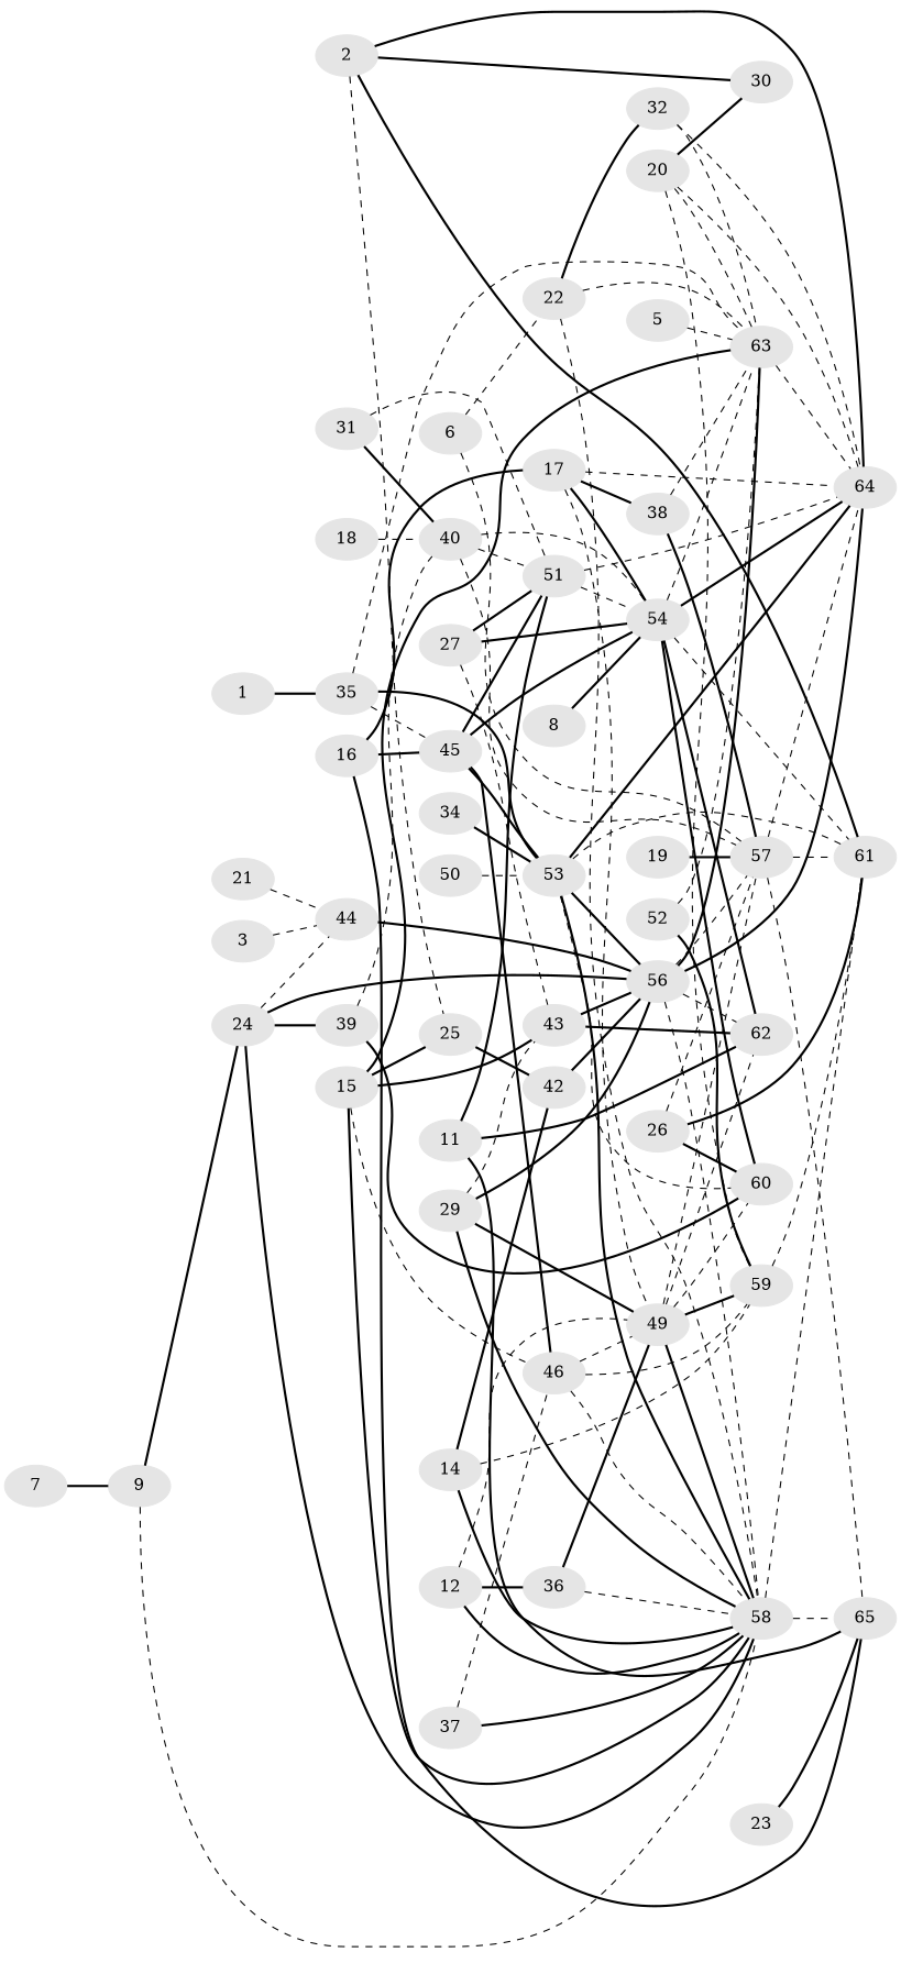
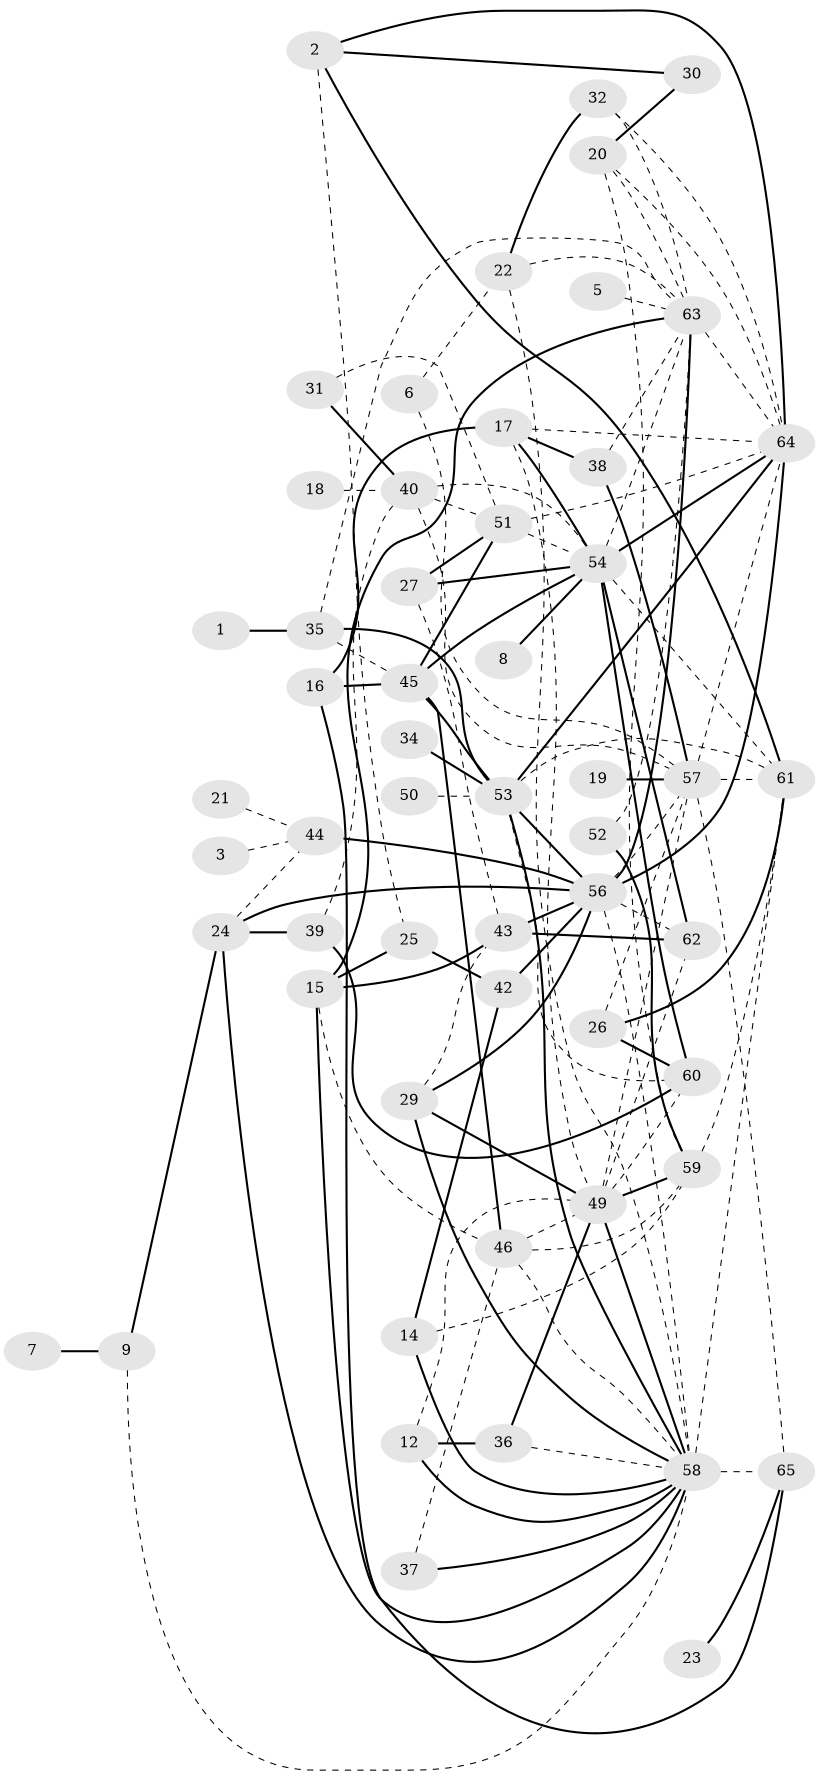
  graph {
    rankdir=LR
    node [color=gray90 style=filled]
    edge [style=bold weight=1.0]
    1
    35
    63
    45
    53
    2
    25
    30
    61
    64
    42
    3
    44
    56
    5
    6
    22
    57
    58
    32
    65
    7
    9
    24
    8
    54
    62
    60
    39
-   11
    51
    12
    36
    49
    59
    14
    15
    43
    46
    16
    17
    38
    18
    40
    19
    20
    21
    23
    26
    27
    29
    31
    34
    37
    50
    52
    1 -- 35
    35 -- 63 [style=dashed]
    35 -- 45 [style=dashed]
    35 -- 53
    63 -- 64 [style=dashed]
    45 -- 53
    45 -- 54
    45 -- 51
    45 -- 46 [weight=2.0]
    53 -- 61 [style=dashed]
    53 -- 64
    53 -- 56
    53 -- 58
    53 -- 60 [style=dashed]
    2 -- 25 [style=dashed]
    2 -- 30
    2 -- 61
    2 -- 64 [weight=2.0]
    25 -- 42
    42 -- 56
    3 -- 44 [style=dashed]
    44 -- 56
    56 -- 63
    56 -- 64
    56 -- 57 [style=dashed]
    56 -- 58 [style=dashed]
    56 -- 62 [style=dashed]
    5 -- 63 [style=dashed]
    6 -- 22 [style=dashed]
    6 -- 57 [style=dashed]
    22 -- 63 [style=dashed]
    22 -- 58 [style=dashed]
    22 -- 32
    57 -- 61 [style=dashed]
    57 -- 64 [style=dashed]
    57 -- 65 [style=dashed]
    58 -- 61 [style=dashed]
    58 -- 65 [style=dashed weight=3.0]
    32 -- 63 [style=dashed weight=2.0]
    32 -- 64 [style=dashed]
    7 -- 9
    9 -- 58 [style=dashed]
    9 -- 24
    24 -- 44 [style=dashed]
    24 -- 56
    24 -- 58
    24 -- 39
    8 -- 54
    54 -- 63 [style=dashed]
    54 -- 61 [style=dashed]
    54 -- 64 [weight=2.0]
    54 -- 62
    54 -- 60
    39 -- 60
    39 -- 40 [style=dashed]
-   11 -- 65
-   11 -- 62
-   11 -- 51
    51 -- 64 [style=dashed]
    51 -- 54 [style=dashed]
    12 -- 58
    12 -- 36
    12 -- 49 [style=dashed]
    36 -- 58 [style=dashed weight=2.0]
    36 -- 49
    49 -- 57 [style=dashed weight=2.0]
    49 -- 58
    49 -- 62 [style=dashed]
    49 -- 60 [style=dashed]
    49 -- 59
    59 -- 61 [style=dashed]
    14 -- 42
    14 -- 58
    14 -- 59 [style=dashed]
    15 -- 63
    15 -- 25
    15 -- 58
    15 -- 43
    15 -- 46 [style=dashed]
    43 -- 56
    43 -- 62
    46 -- 58 [style=dashed]
    46 -- 49 [style=dashed]
    46 -- 59 [style=dashed]
    16 -- 45
    16 -- 65
    16 -- 17
    17 -- 64 [style=dashed]
    17 -- 54
    17 -- 49 [style=dashed]
    17 -- 38
    38 -- 63 [style=dashed]
    38 -- 57
    18 -- 40 [style=dashed]
    40 -- 57 [style=dashed]
    40 -- 54 [style=dashed]
    40 -- 51 [style=dashed]
    19 -- 57 [weight=2.0]
    20 -- 63 [style=dashed]
    20 -- 30
    20 -- 64 [style=dashed]
    20 -- 59 [style=dashed]
    21 -- 44 [style=dashed]
    23 -- 65
    26 -- 61
    26 -- 57 [style=dashed]
    26 -- 60
    27 -- 54
    27 -- 51
    27 -- 43 [style=dashed]
    29 -- 56
    29 -- 58
    29 -- 49
    29 -- 43 [style=dashed]
    31 -- 51 [style=dashed]
    31 -- 40
    34 -- 53
    37 -- 58 [weight=2.0]
    37 -- 46 [style=dashed]
    50 -- 53 [style=dashed]
    52 -- 63 [style=dashed]
    52 -- 59
  }
